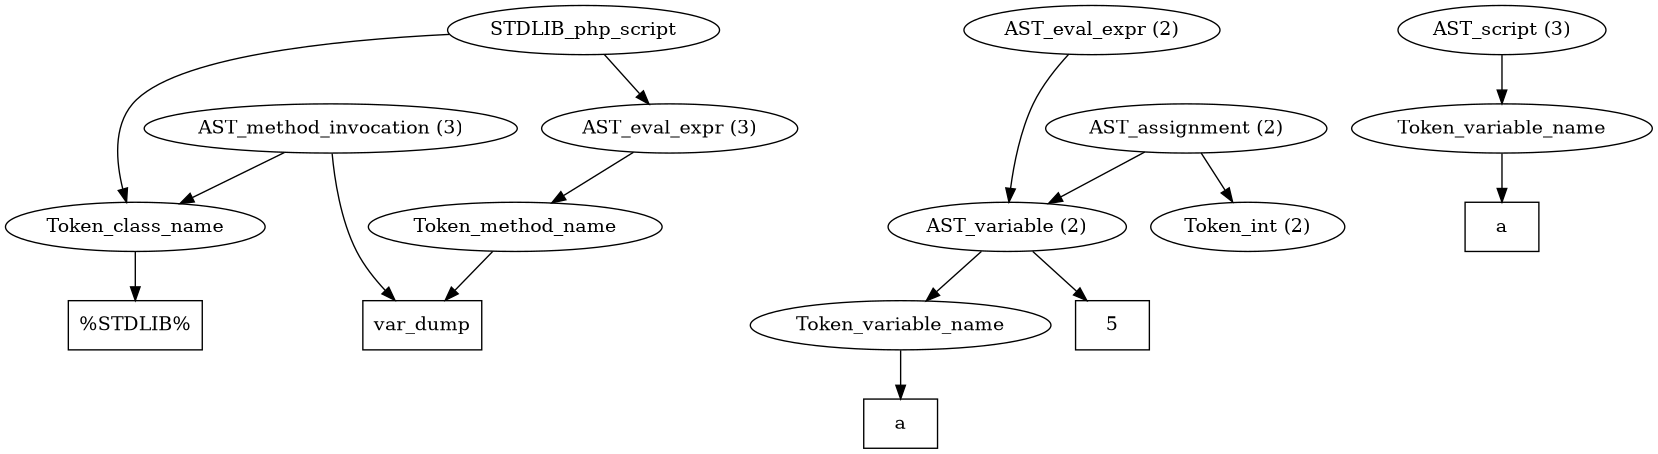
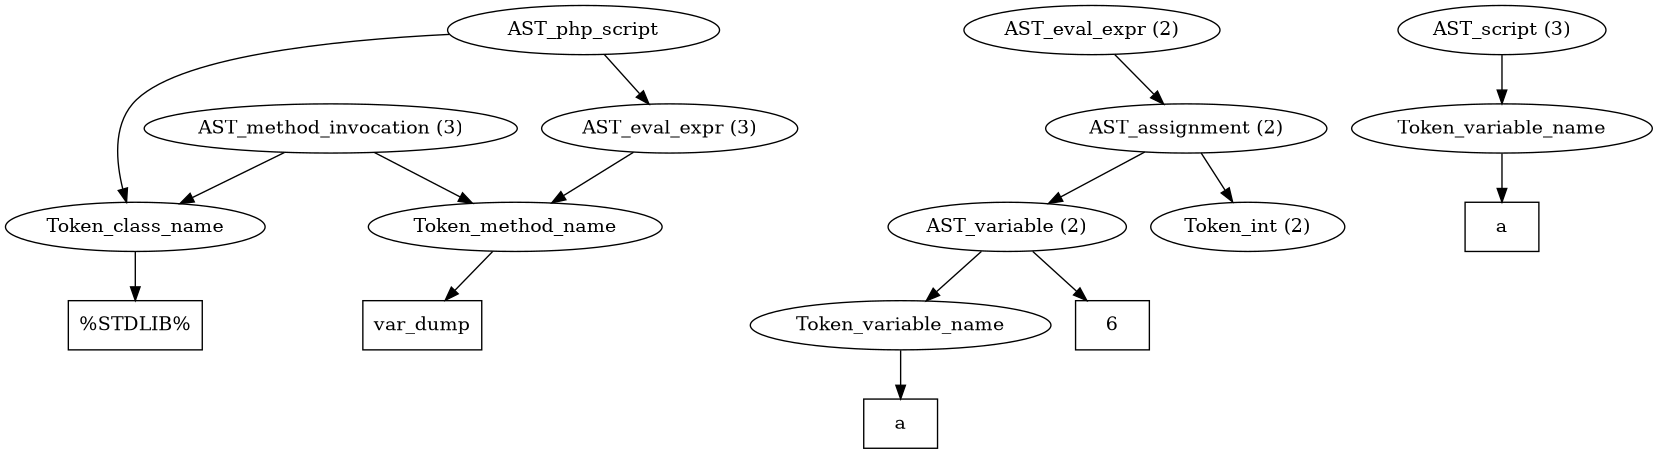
  digraph {
-   n1 [label=STDLIB_php_script]
+   n1 [label=AST_php_script]
    n2 [label="AST_eval_expr (3)"]
    n3 [label=Token_class_name]
    n4 [label="AST_eval_expr (2)"]
    n5 [label="AST_assignment (2)"]
    n6 [label=Token_method_name]
    n7 [label="AST_variable (2)"]
    n8 [label="Token_int (2)"]
    n9 [label=Token_variable_name]
-   n10 [label=5 shape=box]
+   n10 [label=6 shape=box]
    n11 [label=a shape=box]
    n12 [label="AST_method_invocation (3)"]
    n13 [label="%STDLIB%" shape=box]
    n14 [label=var_dump shape=box]
    n15 [label="AST_script (3)"]
    n16 [label=Token_variable_name]
    n17 [label=a shape=box]
    n1 -> n2
    n1 -> n3
    n2 -> n6
    n3 -> n13
-   n4 -> n7
+   n4 -> n5
    n5 -> n7
    n5 -> n8
    n6 -> n14
    n7 -> n9
    n7 -> n10
    n9 -> n11
    n12 -> n3
-   n12 -> n14
+   n12 -> n6
    n15 -> n16
    n16 -> n17
  }
